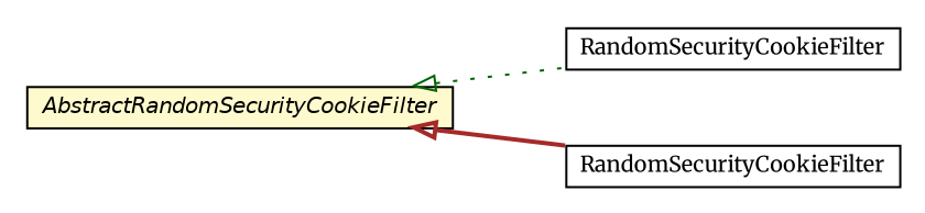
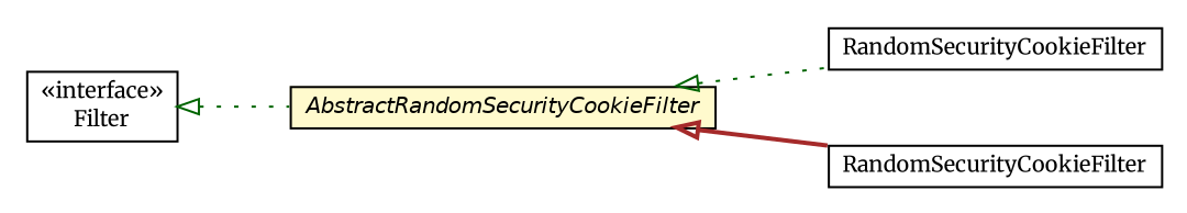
  digraph {
    nodesep=0.25
    rankdir=LR
    ranksep=0.5
    fontname=Merriweather
    node [fontcolor=black fontname=Merriweather fontsize=10.0 shape=plaintext]
    edge [arrowtail=empty dir=back fontname=Merriweather fontsize=10 headport=p labelfontname=Helvetica labelfontsize=10 tailport=p color=darkgreen style=dotted]
    n1 [label=<<table title="com.gwtplatform.dispatch.server.AbstractRandomSecurityCookieFilter" border="0" cellborder="1" cellspacing="0" cellpadding="2" port="p" bgcolor="lemonChiffon" href="./AbstractRandomSecurityCookieFilter.html"> 		<tr><td><table border="0" cellspacing="0" cellpadding="1"> <tr><td align="center" balign="center"><font face="Helvetica-Oblique"> AbstractRandomSecurityCookieFilter </font></td></tr> 		</table></td></tr> 		</table>>]
    n2 [label=<<table title="com.gwtplatform.dispatch.server.guice.RandomSecurityCookieFilter" border="0" cellborder="1" cellspacing="0" cellpadding="2" port="p" href="./guice/RandomSecurityCookieFilter.html"> 		<tr><td><table border="0" cellspacing="0" cellpadding="1"> <tr><td align="center" balign="center"> RandomSecurityCookieFilter </td></tr> 		</table></td></tr> 		</table>>]
    n3 [label=<<table title="com.gwtplatform.dispatch.server.spring.RandomSecurityCookieFilter" border="0" cellborder="1" cellspacing="0" cellpadding="2" port="p" href="./spring/RandomSecurityCookieFilter.html"> 		<tr><td><table border="0" cellspacing="0" cellpadding="1"> <tr><td align="center" balign="center"> RandomSecurityCookieFilter </td></tr> 		</table></td></tr> 		</table>>]
+   n4 [label=<<table title="javax.servlet.Filter" border="0" cellborder="1" cellspacing="0" cellpadding="2" port="p"> 		<tr><td><table border="0" cellspacing="0" cellpadding="1"> <tr><td align="center" balign="center"> &#171;interface&#187; </td></tr> <tr><td align="center" balign="center"> Filter </td></tr> 		</table></td></tr> 		</table>>]
    n1 -> n2
    n1 -> n3 [color=brown style=bold]
+   n4 -> n1
  }
